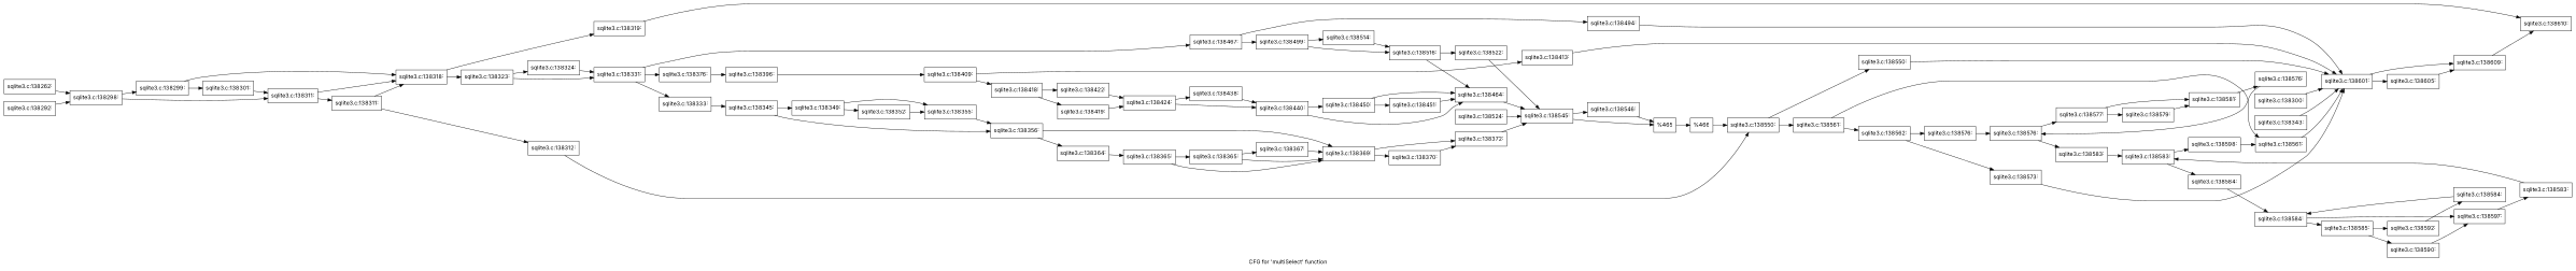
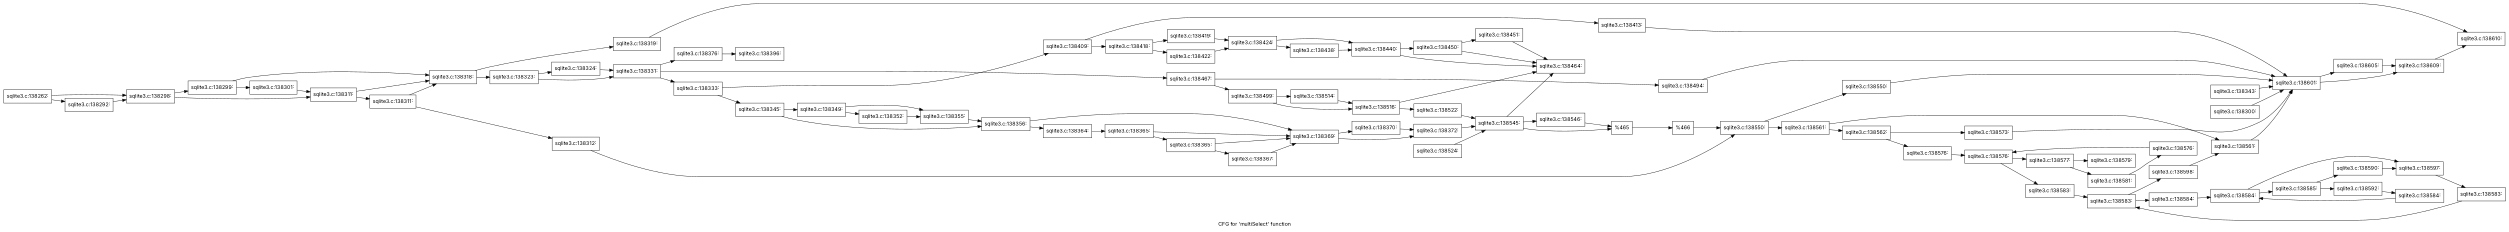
  digraph {
    fontname=Inter
    label="CFG for 'multiSelect' function"
    rankdir=LR
    node [fontname=Inter shape=record]
    edge [fontname=Inter]
    n1 [label="{sqlite3.c:138262:}"]
    n2 [label="{sqlite3.c:138292:}"]
    n3 [label="{sqlite3.c:138298:}"]
    n4 [label="{sqlite3.c:138299:}"]
    n5 [label="{sqlite3.c:138311:}"]
    n6 [label="{sqlite3.c:138301:}"]
    n7 [label="{sqlite3.c:138318:}"]
    n8 [label="{sqlite3.c:138311:}"]
    n9 [label="{sqlite3.c:138300:}"]
    n10 [label="{sqlite3.c:138601:}"]
    n11 [label="{sqlite3.c:138312:}"]
    n12 [label="{sqlite3.c:138319:}"]
    n13 [label="{sqlite3.c:138323:}"]
    n14 [label="{sqlite3.c:138605:}"]
    n15 [label="{sqlite3.c:138609:}"]
    n16 [label="{sqlite3.c:138610:}"]
    n17 [label="{sqlite3.c:138550:}"]
    n18 [label="{sqlite3.c:138324:}"]
    n19 [label="{sqlite3.c:138331:}"]
    n20 [label="{sqlite3.c:138550:}"]
    n21 [label="{sqlite3.c:138561:}"]
    n22 [label="{sqlite3.c:138562:}"]
    n23 [label="{sqlite3.c:138561:}"]
    n24 [label="{sqlite3.c:138467:}"]
    n25 [label="{sqlite3.c:138333:}"]
    n26 [label="{sqlite3.c:138376:}"]
    n27 [label="{sqlite3.c:138494:}"]
    n28 [label="{sqlite3.c:138499:}"]
    n29 [label="{sqlite3.c:138345:}"]
    n30 [label="{sqlite3.c:138396:}"]
    n31 [label="{sqlite3.c:138514:}"]
    n32 [label="{sqlite3.c:138516:}"]
    n33 [label="{sqlite3.c:138343:}"]
    n34 [label="{sqlite3.c:138349:}"]
    n35 [label="{sqlite3.c:138356:}"]
    n36 [label="{sqlite3.c:138409:}"]
    n37 [label="{sqlite3.c:138352:}"]
    n38 [label="{sqlite3.c:138355:}"]
    n39 [label="{sqlite3.c:138364:}"]
    n40 [label="{sqlite3.c:138369:}"]
    n41 [label="{sqlite3.c:138365:}"]
    n42 [label="{sqlite3.c:138370:}"]
    n43 [label="{sqlite3.c:138372:}"]
    n44 [label="{sqlite3.c:138365:}"]
    n45 [label="{sqlite3.c:138545:}"]
    n46 [label="{sqlite3.c:138367:}"]
    n47 [label="{sqlite3.c:138546:}"]
    n48 [label="{%465}"]
    n49 [label="{%466}"]
    n50 [label="{sqlite3.c:138413:}"]
    n51 [label="{sqlite3.c:138418:}"]
    n52 [label="{sqlite3.c:138419:}"]
    n53 [label="{sqlite3.c:138422:}"]
    n54 [label="{sqlite3.c:138424:}"]
    n55 [label="{sqlite3.c:138438:}"]
    n56 [label="{sqlite3.c:138440:}"]
    n57 [label="{sqlite3.c:138450:}"]
    n58 [label="{sqlite3.c:138464:}"]
    n59 [label="{sqlite3.c:138451:}"]
    n60 [label="{sqlite3.c:138522:}"]
    n61 [label="{sqlite3.c:138524:}"]
    n62 [label="{sqlite3.c:138576:}"]
    n63 [label="{sqlite3.c:138573:}"]
    n64 [label="{sqlite3.c:138576:}"]
    n65 [label="{sqlite3.c:138577:}"]
    n66 [label="{sqlite3.c:138583:}"]
    n67 [label="{sqlite3.c:138579:}"]
    n68 [label="{sqlite3.c:138581:}"]
    n69 [label="{sqlite3.c:138583:}"]
    n70 [label="{sqlite3.c:138576:}"]
    n71 [label="{sqlite3.c:138584:}"]
    n72 [label="{sqlite3.c:138598:}"]
    n73 [label="{sqlite3.c:138584:}"]
    n74 [label="{sqlite3.c:138585:}"]
    n75 [label="{sqlite3.c:138597:}"]
    n76 [label="{sqlite3.c:138590:}"]
    n77 [label="{sqlite3.c:138592:}"]
    n78 [label="{sqlite3.c:138583:}"]
    n79 [label="{sqlite3.c:138584:}"]
+   n1 -> n2
    n1 -> n3
    n2 -> n3
    n3 -> n4
    n3 -> n5
    n4 -> n6
    n4 -> n7
    n5 -> n7
    n5 -> n8
    n6 -> n5
    n7 -> n12
    n7 -> n13
    n8 -> n7
    n8 -> n11
    n9 -> n10
    n10 -> n14
    n10 -> n15
    n11 -> n17
    n12 -> n16
    n13 -> n18
    n13 -> n19
    n14 -> n15
    n15 -> n16
    n17 -> n20
    n17 -> n21
    n18 -> n19
    n19 -> n24
    n19 -> n25
    n19 -> n26
    n20 -> n10
    n21 -> n22
    n21 -> n23
    n22 -> n62
    n22 -> n63
    n23 -> n10
    n24 -> n27
    n24 -> n28
    n25 -> n29
    n26 -> n30
    n27 -> n10
    n28 -> n31
    n28 -> n32
    n29 -> n34
    n29 -> n35
-   n30 -> n36
+   n25 -> n36
    n31 -> n32
    n32 -> n58
    n32 -> n60
    n33 -> n10
    n34 -> n37
    n34 -> n38
    n35 -> n39
    n35 -> n40
    n36 -> n50
    n36 -> n51
    n37 -> n38
    n38 -> n35
    n39 -> n41
    n40 -> n42
    n40 -> n43
    n41 -> n40
    n41 -> n44
    n42 -> n43
    n43 -> n45
    n44 -> n40
    n44 -> n46
    n45 -> n47
    n45 -> n48
    n46 -> n40
    n47 -> n48
    n48 -> n49
    n49 -> n17
    n50 -> n10
    n51 -> n52
    n51 -> n53
    n52 -> n54
    n53 -> n54
    n54 -> n55
    n54 -> n56
    n55 -> n56
    n56 -> n57
    n56 -> n58
    n57 -> n58
    n57 -> n59
-   n58 -> n45
+   n45 -> n58
    n59 -> n58
    n60 -> n45
    n61 -> n45
    n62 -> n64
    n63 -> n10
    n64 -> n65
    n64 -> n66
    n65 -> n67
    n65 -> n68
    n66 -> n69
-   n67 -> n68
    n68 -> n70
    n69 -> n71
    n69 -> n72
    n70 -> n64
    n71 -> n73
    n72 -> n23
    n73 -> n74
    n73 -> n75
    n74 -> n76
    n74 -> n77
    n75 -> n78
    n76 -> n75
    n77 -> n79
    n78 -> n69
    n79 -> n73
  }
